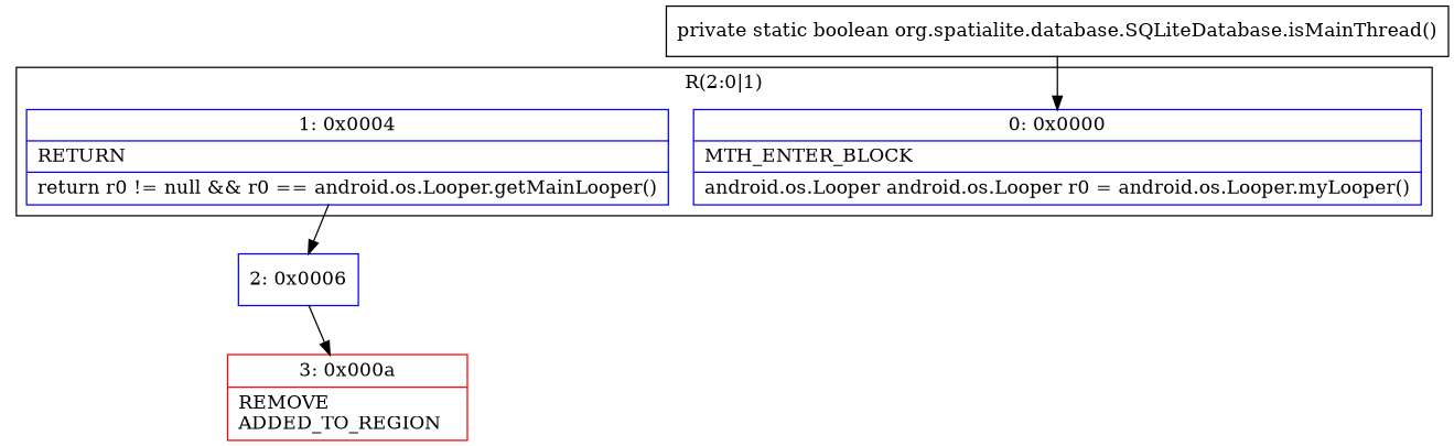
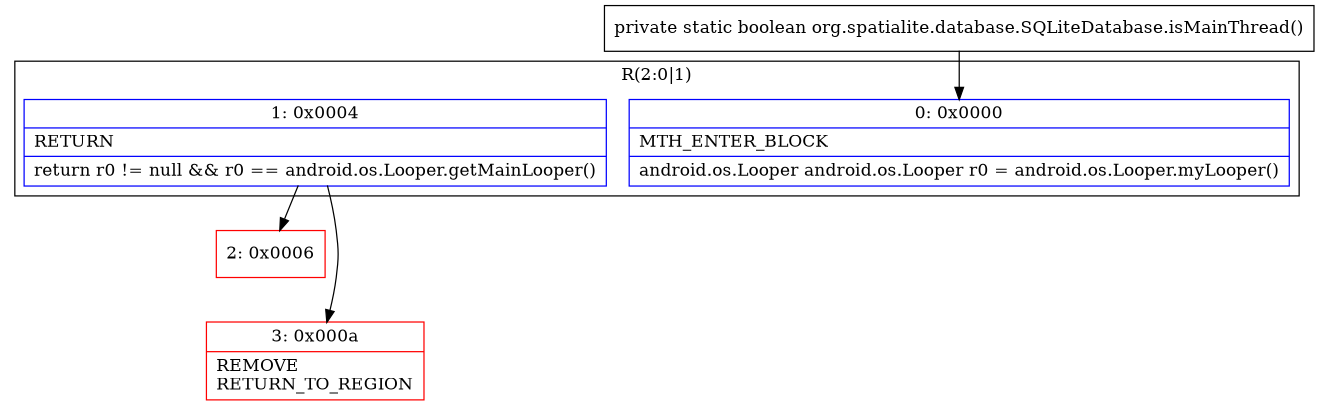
  digraph {
    node [color=blue shape=record]
    n1 [label="{0\:\ 0x0000|MTH_ENTER_BLOCK\l|android.os.Looper android.os.Looper r0 = android.os.Looper.myLooper()\l}"]
    n2 [label="{1\:\ 0x0004|RETURN\l|return r0 != null && r0 == android.os.Looper.getMainLooper()\l}"]
-   n3 [label="{2\:\ 0x0006}"]
-   n4 [color=red label="{3\:\ 0x000a|REMOVE\lADDED_TO_REGION\l}"]
+   n3 [color=red label="{2\:\ 0x0006}"]
+   n4 [color=red label="{3\:\ 0x000a|REMOVE\lRETURN_TO_REGION\l}"]
    n5 [label="{private static boolean org.spatialite.database.SQLiteDatabase.isMainThread() }" color=""]
    subgraph cluster_1 {
      label="R(2:0|1)"
      n1
      n2
    }
    n2 -> n3
-   n3 -> n4
+   n2 -> n4
    n5 -> n1
  }
